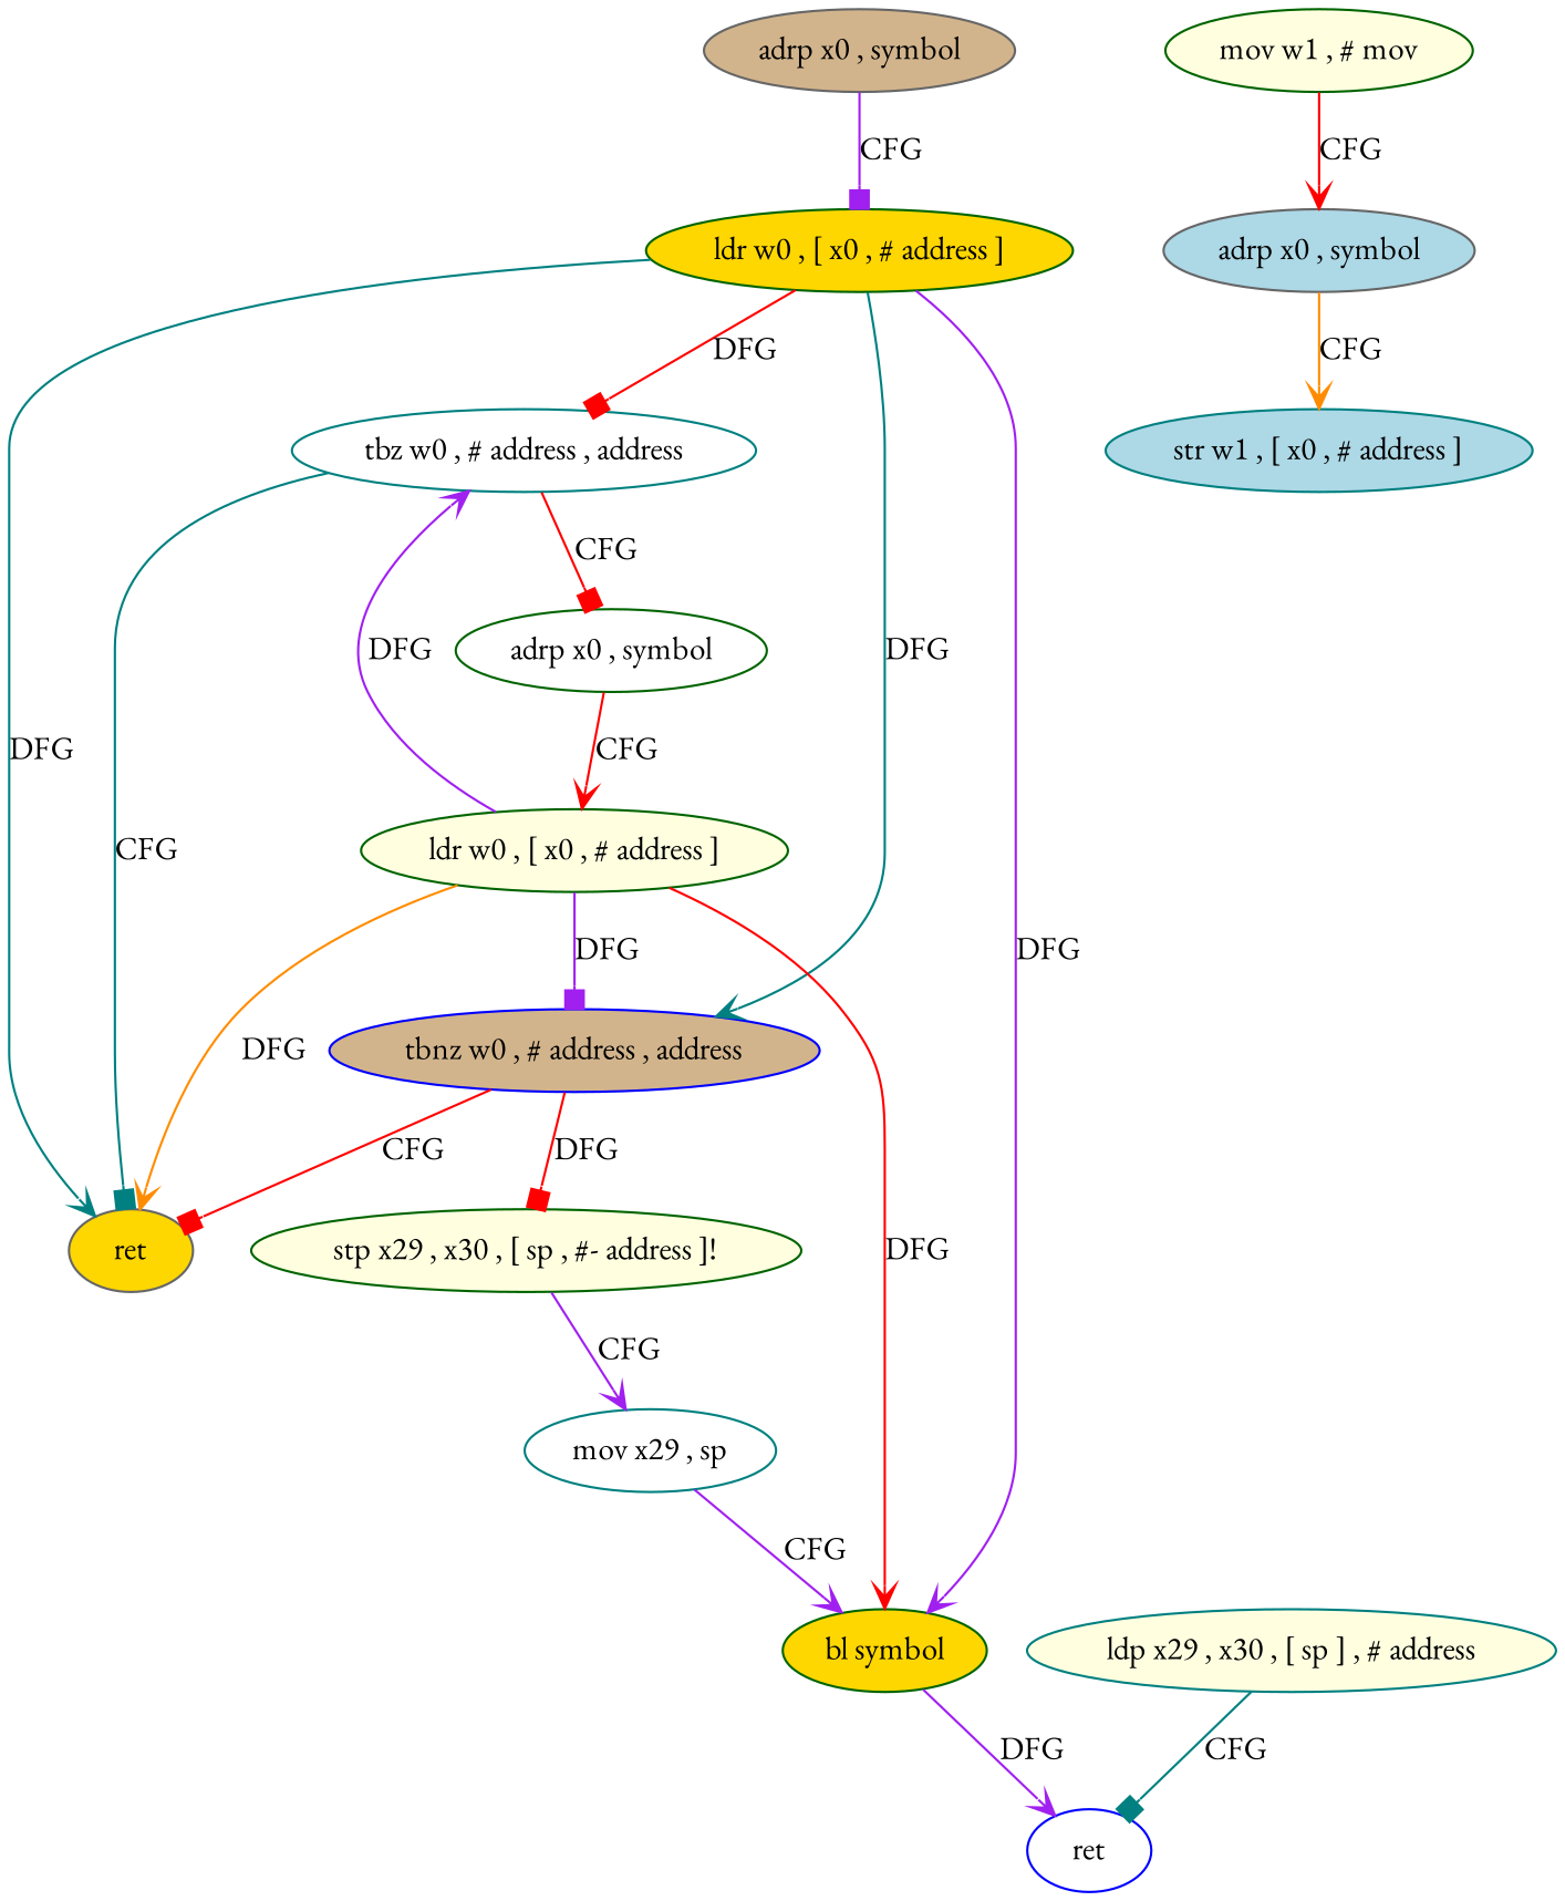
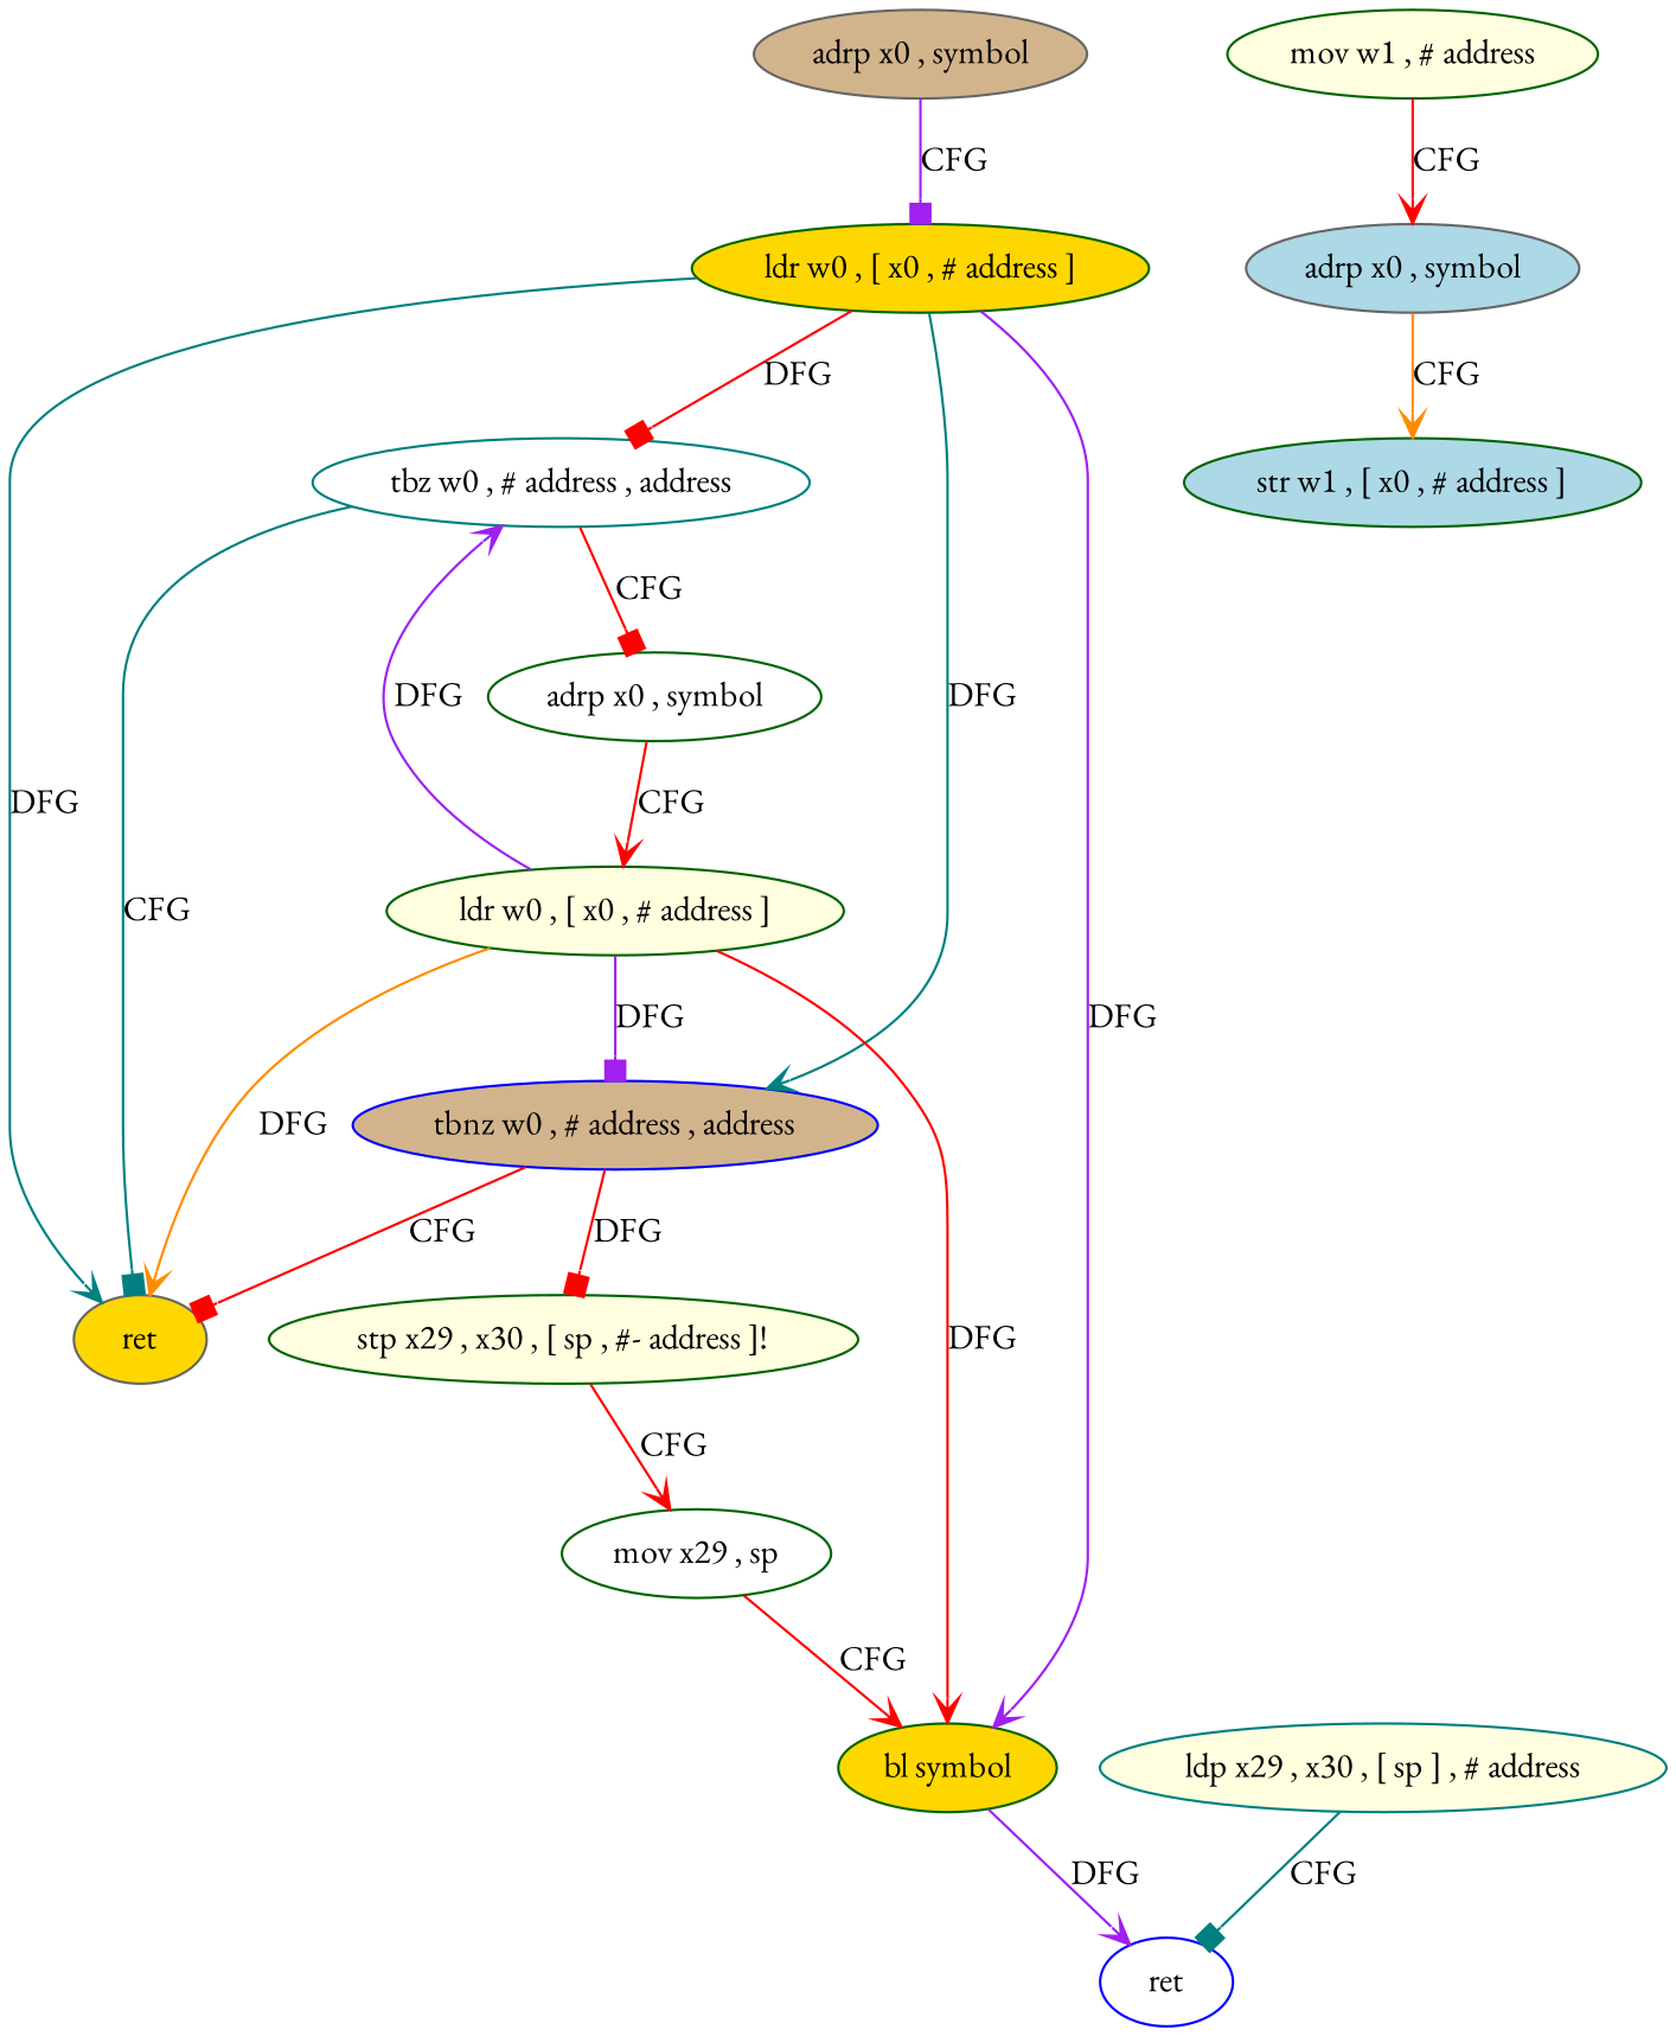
  digraph {
    fontname="EB Garamond"
    node [color=darkgreen fillcolor=white fontname="EB Garamond" style=filled]
    edge [arrowhead=vee color=purple fontname="EB Garamond"]
    n1 [color=gray40 fillcolor=tan label="adrp x0 , symbol"]
    n2 [fillcolor=gold label="ldr w0 , [ x0 , # address ]"]
    n3 [color=teal label="tbz w0 , # address , address"]
    n4 [color=gray40 fillcolor=gold label=ret]
    n5 [color=blue fillcolor=tan label="tbnz w0 , # address , address"]
    n6 [fillcolor=gold label="bl symbol"]
    n7 [label="adrp x0 , symbol"]
    n8 [fillcolor=lightyellow label="stp x29 , x30 , [ sp , #- address ]!"]
    n9 [color=blue label=ret]
    n10 [fillcolor=lightyellow label="ldr w0 , [ x0 , # address ]"]
-   n11 [color=teal label="mov x29 , sp"]
-   n12 [fillcolor=lightyellow label="mov w1 , # mov"]
+   n11 [label="mov x29 , sp"]
+   n12 [fillcolor=lightyellow label="mov w1 , # address"]
    n13 [color=gray40 fillcolor=lightblue label="adrp x0 , symbol"]
-   n14 [color=teal fillcolor=lightblue label="str w1 , [ x0 , # address ]"]
+   n14 [fillcolor=lightblue label="str w1 , [ x0 , # address ]"]
    n15 [color=teal fillcolor=lightyellow label="ldp x29 , x30 , [ sp ] , # address"]
    n1 -> n2 [arrowhead=box label=CFG]
    n2 -> n3 [arrowhead=box color=red label=DFG]
    n2 -> n4 [color=teal label=DFG]
    n2 -> n5 [color=teal label=DFG]
    n2 -> n6 [label=DFG]
    n3 -> n4 [arrowhead=box color=teal label=CFG]
    n3 -> n7 [arrowhead=box color=red label=CFG]
    n5 -> n4 [arrowhead=box color=red label=CFG]
    n5 -> n8 [arrowhead=box color=red label=DFG]
    n6 -> n9 [label=DFG]
    n7 -> n10 [color=red label=CFG]
-   n8 -> n11 [label=CFG]
+   n8 -> n11 [color=red label=CFG]
    n10 -> n3 [label=DFG]
    n10 -> n4 [color=darkorange label=DFG]
    n10 -> n5 [arrowhead=box label=DFG]
    n10 -> n6 [color=red label=DFG]
-   n11 -> n6 [label=CFG]
+   n11 -> n6 [color=red label=CFG]
    n12 -> n13 [color=red label=CFG]
    n13 -> n14 [color=darkorange label=CFG]
    n15 -> n9 [arrowhead=box color=teal label=CFG]
  }
